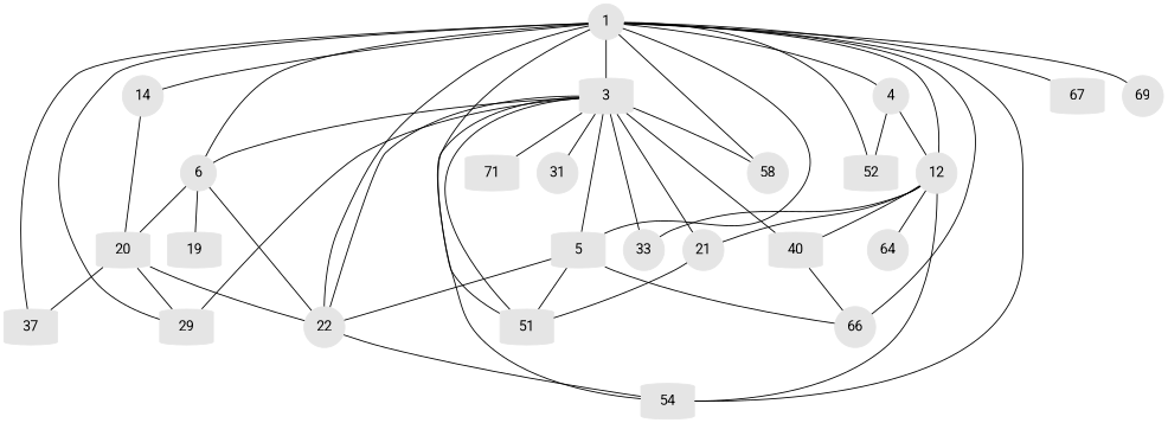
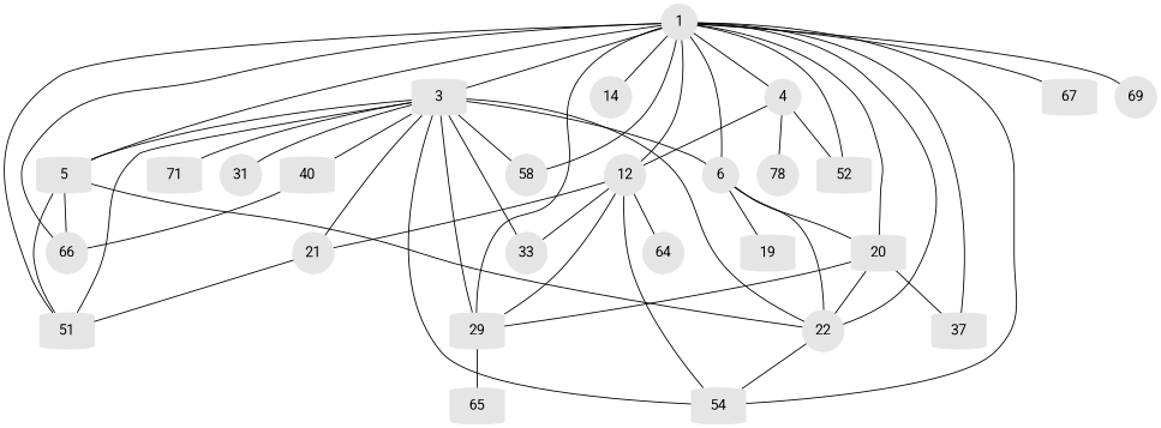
  graph {
    fontname=Roboto
    node [color=gray90 fontname=Roboto shape=circle style=filled]
    edge [fontname=Roboto]
    1 [super="+68+11+2+8+26"]
    3 [shape=cylinder super="+13"]
    4 [super="+35+7+74"]
    5 [shape=cylinder super="+9+50"]
    6 [super="+15+10"]
    12 [super="+76+30+55"]
    14 [super="+70"]
    20 [shape=cylinder super="+28+43+32"]
    22 [super="+39+48"]
    29 [shape=cylinder super="+34+45"]
    37 [shape=cylinder]
    51 [shape=cylinder super="+59"]
    52 [shape=cylinder]
    54 [shape=cylinder super="+73+60"]
    58
    66 [super="+75"]
    67 [shape=cylinder]
    69
    71 [shape=cylinder super="+82"]
    21
    31 [super="+88"]
    33 [super="+57"]
    40 [shape=cylinder super="+42"]
+   78
    19 [shape=cylinder]
    64 [super="+84"]
+   65 [shape=cylinder]
    1 -- 3 [weight=5]
    1 -- 4 [weight=2]
    1 -- 5
    1 -- 6
    1 -- 12
    1 -- 14 [weight=2]
-   14 -- 20 [weight=2]
+   1 -- 20 [weight=2]
    1 -- 22 [weight=2]
    1 -- 29
    1 -- 37 [weight=2]
    1 -- 51
    1 -- 52
    1 -- 54
    1 -- 58 [weight=2]
    1 -- 66 [weight=2]
    1 -- 67
    1 -- 69
    3 -- 5
    3 -- 6
    3 -- 22
    3 -- 29 [weight=2]
    3 -- 51
    3 -- 54
    3 -- 58
    3 -- 71
    3 -- 21
    3 -- 31 [weight=2]
    3 -- 33 [weight=2]
    3 -- 40 [weight=2]
    4 -- 12
    4 -- 52
+   4 -- 78
    5 -- 22
    5 -- 51
    5 -- 66
    6 -- 20 [weight=2]
    6 -- 22
    6 -- 19
-   12 -- 40
+   12 -- 29
    12 -- 54
    12 -- 21
    12 -- 33
    12 -- 64
    20 -- 22
    20 -- 29
    20 -- 37
    22 -- 54
+   29 -- 65
    21 -- 51
    40 -- 66
  }
